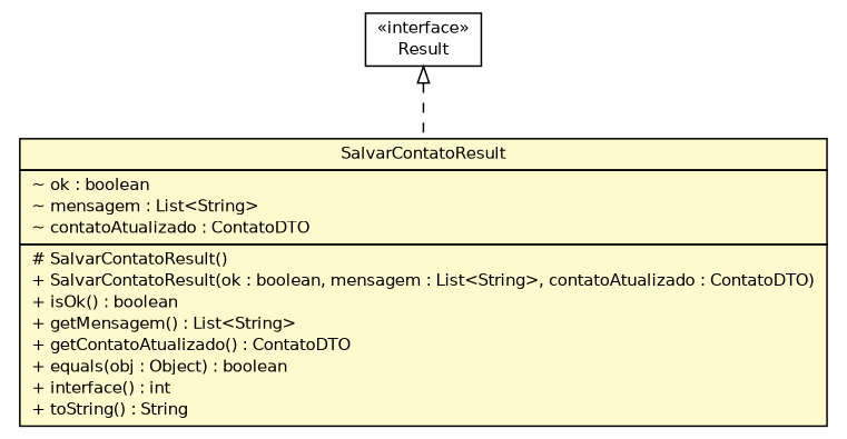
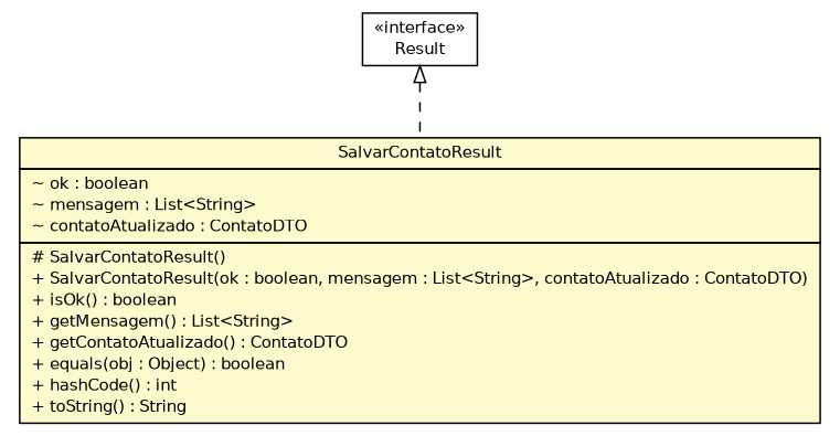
  digraph {
    nodesep=0.25
    ranksep=0.5
    node [fontcolor=black fontname=Helvetica fontsize=10.0 shape=plaintext]
-   n1 [label=<<table title="br.net.meditec.shared.commands.SalvarContatoResult" border="0" cellborder="1" cellspacing="0" cellpadding="2" port="p" bgcolor="lemonChiffon" href="./SalvarContatoResult.html"> 		<tr><td><table border="0" cellspacing="0" cellpadding="1"> <tr><td align="center" balign="center"> SalvarContatoResult </td></tr> 		</table></td></tr> 		<tr><td><table border="0" cellspacing="0" cellpadding="1"> <tr><td align="left" balign="left"> ~ ok : boolean </td></tr> <tr><td align="left" balign="left"> ~ mensagem : List&lt;String&gt; </td></tr> <tr><td align="left" balign="left"> ~ contatoAtualizado : ContatoDTO </td></tr> 		</table></td></tr> 		<tr><td><table border="0" cellspacing="0" cellpadding="1"> <tr><td align="left" balign="left"> # SalvarContatoResult() </td></tr> <tr><td align="left" balign="left"> + SalvarContatoResult(ok : boolean, mensagem : List&lt;String&gt;, contatoAtualizado : ContatoDTO) </td></tr> <tr><td align="left" balign="left"> + isOk() : boolean </td></tr> <tr><td align="left" balign="left"> + getMensagem() : List&lt;String&gt; </td></tr> <tr><td align="left" balign="left"> + getContatoAtualizado() : ContatoDTO </td></tr> <tr><td align="left" balign="left"> + equals(obj : Object) : boolean </td></tr> <tr><td align="left" balign="left"> + interface() : int </td></tr> <tr><td align="left" balign="left"> + toString() : String </td></tr> 		</table></td></tr> 		</table>>]
+   n1 [label=<<table title="br.net.meditec.shared.commands.SalvarContatoResult" border="0" cellborder="1" cellspacing="0" cellpadding="2" port="p" bgcolor="lemonChiffon" href="./SalvarContatoResult.html"> 		<tr><td><table border="0" cellspacing="0" cellpadding="1"> <tr><td align="center" balign="center"> SalvarContatoResult </td></tr> 		</table></td></tr> 		<tr><td><table border="0" cellspacing="0" cellpadding="1"> <tr><td align="left" balign="left"> ~ ok : boolean </td></tr> <tr><td align="left" balign="left"> ~ mensagem : List&lt;String&gt; </td></tr> <tr><td align="left" balign="left"> ~ contatoAtualizado : ContatoDTO </td></tr> 		</table></td></tr> 		<tr><td><table border="0" cellspacing="0" cellpadding="1"> <tr><td align="left" balign="left"> # SalvarContatoResult() </td></tr> <tr><td align="left" balign="left"> + SalvarContatoResult(ok : boolean, mensagem : List&lt;String&gt;, contatoAtualizado : ContatoDTO) </td></tr> <tr><td align="left" balign="left"> + isOk() : boolean </td></tr> <tr><td align="left" balign="left"> + getMensagem() : List&lt;String&gt; </td></tr> <tr><td align="left" balign="left"> + getContatoAtualizado() : ContatoDTO </td></tr> <tr><td align="left" balign="left"> + equals(obj : Object) : boolean </td></tr> <tr><td align="left" balign="left"> + hashCode() : int </td></tr> <tr><td align="left" balign="left"> + toString() : String </td></tr> 		</table></td></tr> 		</table>>]
    n2 [label=<<table title="com.gwtplatform.dispatch.shared.Result" border="0" cellborder="1" cellspacing="0" cellpadding="2" port="p" href="http://java.sun.com/j2se/1.4.2/docs/api/com/gwtplatform/dispatch/shared/Result.html"> 		<tr><td><table border="0" cellspacing="0" cellpadding="1"> <tr><td align="center" balign="center"> &#171;interface&#187; </td></tr> <tr><td align="center" balign="center"> Result </td></tr> 		</table></td></tr> 		</table>>]
    n2 -> n1 [arrowtail=empty dir=back fontname=Helvetica fontsize=10 headport=p labelfontname=Helvetica labelfontsize=10 style=dashed tailport=p]
  }
